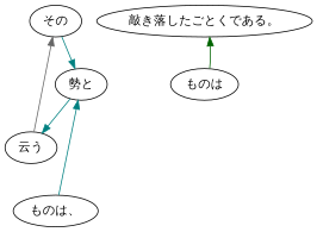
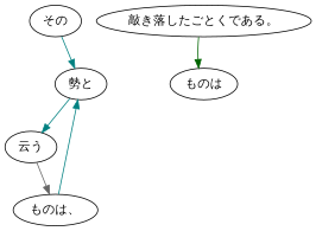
  digraph {
    fontname="JetBrains Mono"
    node [fontname="JetBrains Mono"]
    edge [color=teal fontname="JetBrains Mono"]
    n1 [label="その"]
    n2 [label="勢と"]
    n3 [label="云う"]
    n4 [label="ものは、"]
    n5 [label="敲き落したごとくである。"]
    n6 [label="ものは"]
    n1 -> n2
    n2 -> n3
-   n3 -> n1 [color=gray40]
+   n3 -> n4 [color=gray40]
    n4 -> n2
-   n6 -> n5 [color=darkgreen]
+   n5 -> n6 [color=darkgreen]
  }
